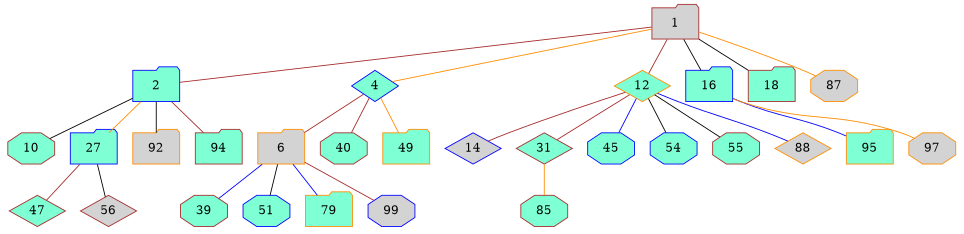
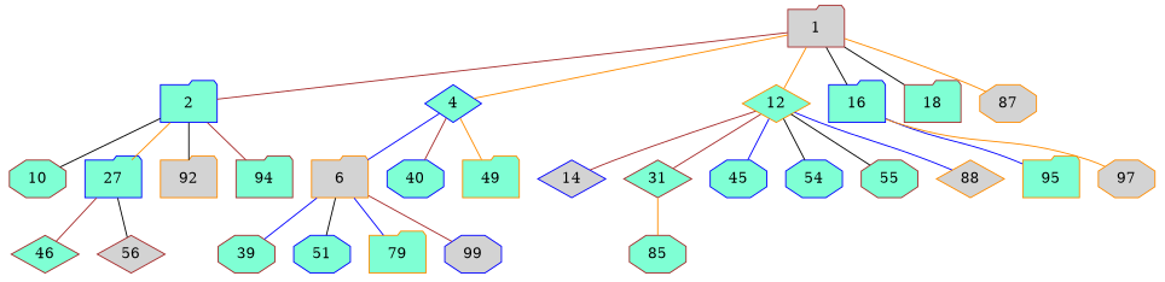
  graph {
    node [color=brown fillcolor=aquamarine shape=folder style=filled]
    edge [color=brown]
    1 [fillcolor=lightgrey super="+3+83"]
    2 [color=blue super="+7+20+19"]
    4 [color=blue shape=diamond super="+5+12+76"]
    n4 [color=darkorange label=12 shape=diamond super="+29+13"]
    16 [color=blue super="+42+23"]
    18
    87 [color=darkorange fillcolor=lightgrey shape=octagon]
    10 [shape=octagon super="+43"]
    27 [color=blue super="+41+65"]
    92 [color=darkorange fillcolor=lightgrey]
    94
    6 [color=darkorange fillcolor=lightgrey super="+34+15"]
-   40 [shape=octagon super="+73"]
+   40 [color=blue shape=octagon super="+73"]
    49 [color=darkorange]
    14 [color=blue fillcolor=lightgrey shape=diamond super="+17"]
    31 [shape=diamond super="+53"]
    45 [color=blue shape=octagon super="+47"]
    54 [color=blue shape=octagon]
    55 [shape=octagon]
    88 [color=darkorange fillcolor=lightgrey shape=diamond]
    95 [color=darkorange]
    97 [color=darkorange fillcolor=lightgrey shape=octagon]
-   46 [shape=diamond super="+50" label=47]
+   46 [shape=diamond super="+50"]
    56 [fillcolor=lightgrey shape=diamond super="+72"]
    39 [shape=octagon]
    51 [color=blue shape=octagon]
    79 [color=darkorange super="+102"]
    99 [color=blue fillcolor=lightgrey shape=octagon]
    85 [shape=octagon]
    1 -- 2
    1 -- 4 [color=darkorange]
-   1 -- n4
+   1 -- n4 [color=darkorange]
    1 -- 16 [color=black]
    1 -- 18 [color=black]
    1 -- 87 [color=darkorange]
    2 -- 10 [color=black]
    2 -- 27 [color=darkorange]
    2 -- 92 [color=black]
    2 -- 94
-   4 -- 6
+   4 -- 6 [color=blue]
    4 -- 40
    4 -- 49 [color=darkorange]
    n4 -- 14
    n4 -- 31
    n4 -- 45 [color=blue]
    n4 -- 54 [color=black]
    n4 -- 55 [color=black]
    n4 -- 88 [color=blue]
    16 -- 95 [color=blue]
    16 -- 97 [color=darkorange]
    27 -- 46
    27 -- 56 [color=black]
    6 -- 39 [color=blue]
    6 -- 51 [color=black]
    6 -- 79 [color=blue]
    6 -- 99
    31 -- 85 [color=darkorange]
  }
